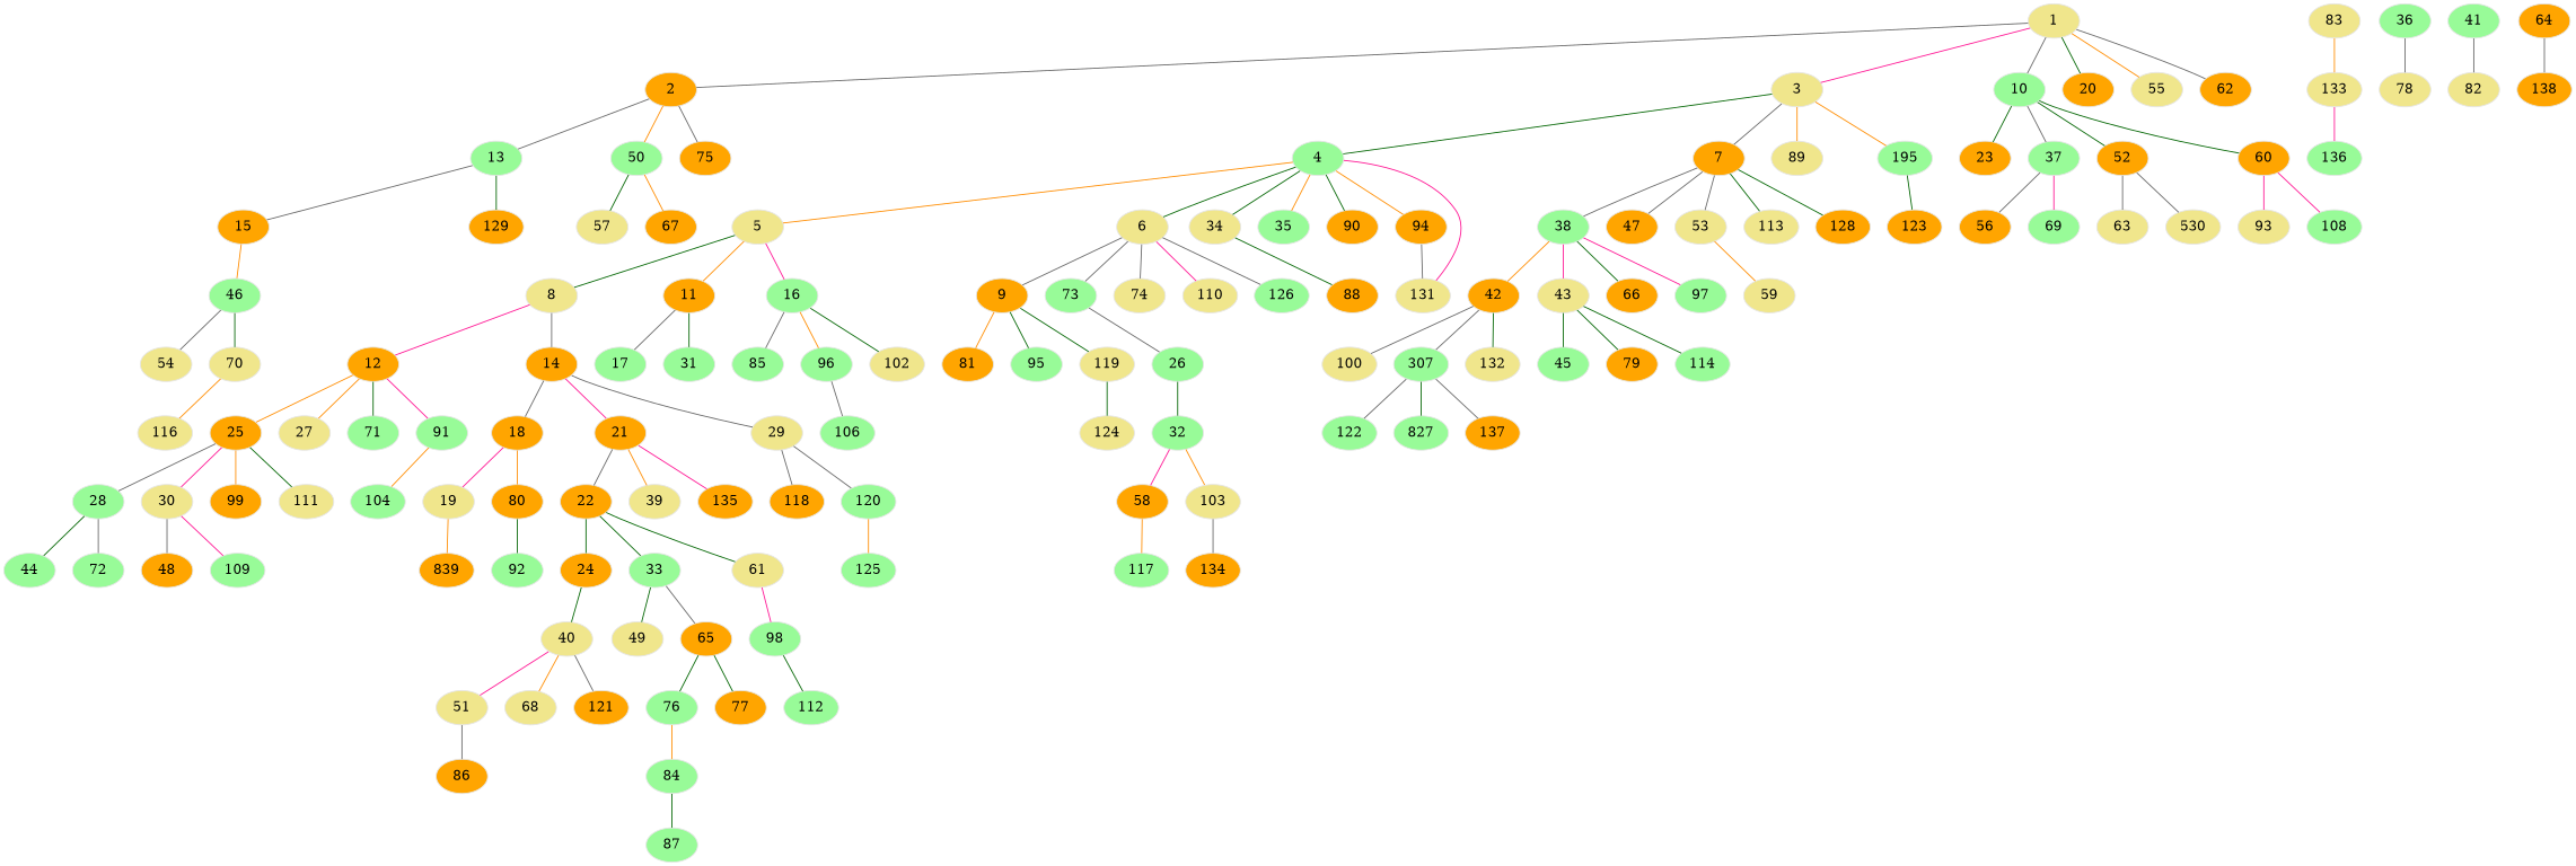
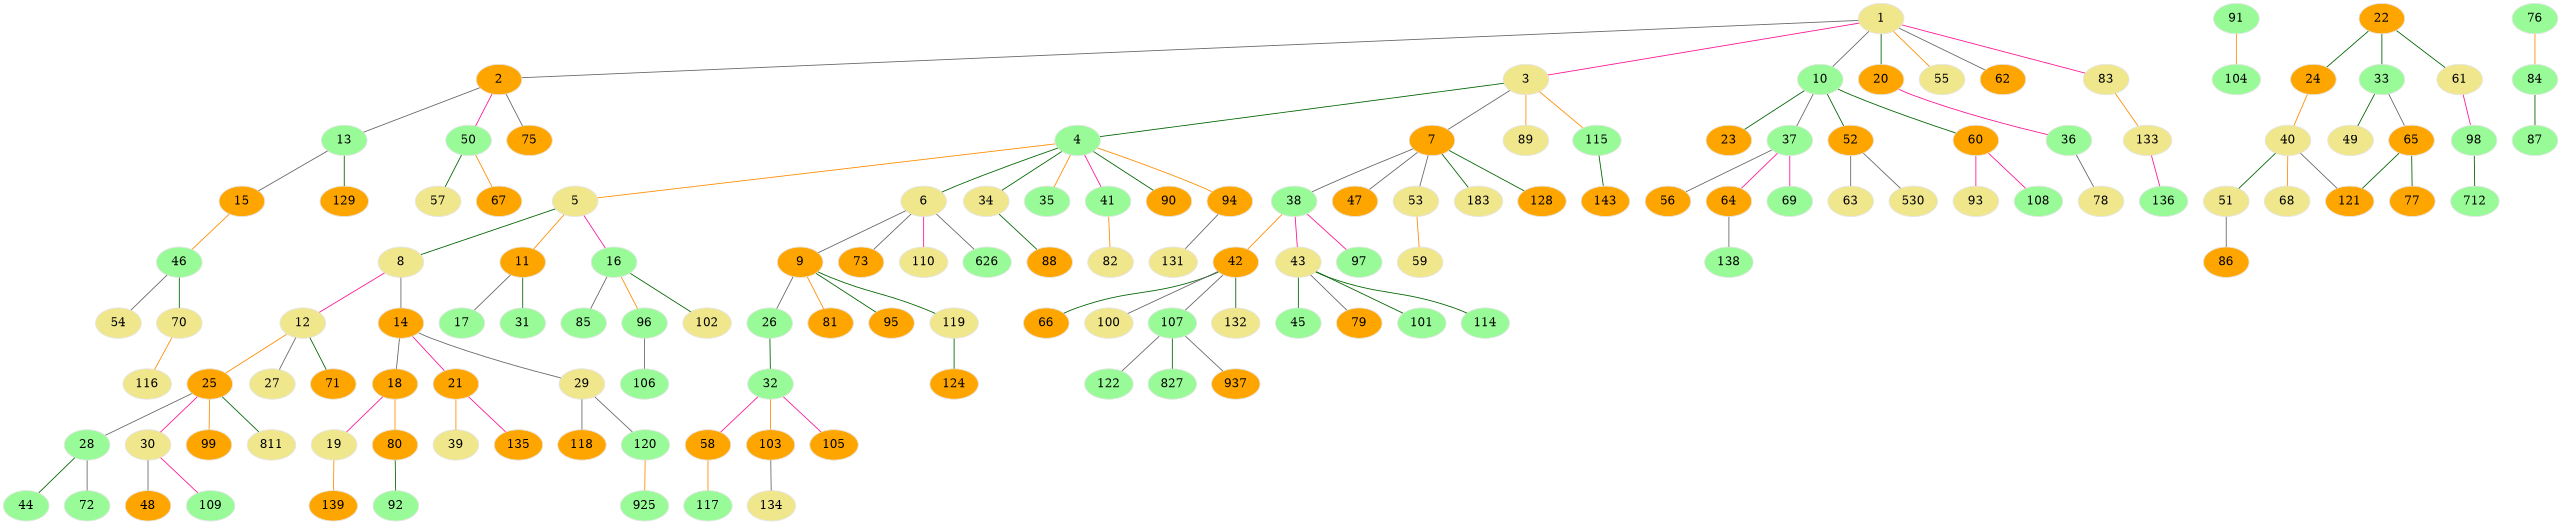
  graph {
    fontname="DejaVu Serif"
    node [color=gray90 fillcolor=palegreen fontname="DejaVu Serif" style=filled]
    edge [color=gray40 fontname="DejaVu Serif"]
    1 [fillcolor=khaki]
    2 [fillcolor=orange]
    3 [fillcolor=khaki]
    10
    20 [fillcolor=orange]
    55 [fillcolor=khaki]
    62 [fillcolor=orange]
    83 [fillcolor=khaki]
    13
    50
    75 [fillcolor=orange]
    4
    7 [fillcolor=orange]
    89 [fillcolor=khaki]
-   115 [label=195]
+   115
    23 [fillcolor=orange]
    37
    52 [fillcolor=orange]
    60 [fillcolor=orange]
    36
    133 [fillcolor=khaki]
    15 [fillcolor=orange]
    129 [fillcolor=orange]
    57 [fillcolor=khaki]
    67 [fillcolor=orange]
    5 [fillcolor=khaki]
    6 [fillcolor=khaki]
    34 [fillcolor=khaki]
    35
    41
    90 [fillcolor=orange]
    94 [fillcolor=orange]
    38
    47 [fillcolor=orange]
    53 [fillcolor=khaki]
-   113 [fillcolor=khaki]
+   113 [fillcolor=khaki label=183]
    128 [fillcolor=orange]
-   123 [fillcolor=orange]
+   123 [fillcolor=orange label=143]
    8 [fillcolor=khaki]
    11 [fillcolor=orange]
    16
    9 [fillcolor=orange]
-   73
-   74 [fillcolor=khaki]
+   73 [fillcolor=orange]
    110 [fillcolor=khaki]
-   126
+   126 [label=626]
    88 [fillcolor=orange]
    82 [fillcolor=khaki]
    131 [fillcolor=khaki]
-   12 [fillcolor=orange]
+   12 [fillcolor=khaki]
    14 [fillcolor=orange]
    17
    31
    85
    96
    102 [fillcolor=khaki]
    26
    81 [fillcolor=orange]
-   95
+   95 [fillcolor=orange]
    119 [fillcolor=khaki]
    42 [fillcolor=orange]
    43 [fillcolor=khaki]
    66 [fillcolor=orange]
    97
    59 [fillcolor=khaki]
    25 [fillcolor=orange]
    27 [fillcolor=khaki]
-   71
+   71 [fillcolor=orange]
    91
    18 [fillcolor=orange]
    21 [fillcolor=orange]
    29 [fillcolor=khaki]
    32
-   124 [fillcolor=khaki]
+   124 [fillcolor=orange]
    56 [fillcolor=orange]
    64 [fillcolor=orange]
    69
    63 [fillcolor=khaki]
    n79 [fillcolor=khaki label=530]
    93 [fillcolor=khaki]
    108
    28
    30 [fillcolor=khaki]
    99 [fillcolor=orange]
-   111 [fillcolor=khaki]
+   111 [fillcolor=khaki label=811]
    104
    46
    19 [fillcolor=khaki]
    80 [fillcolor=orange]
    22 [fillcolor=orange]
    39 [fillcolor=khaki]
    135 [fillcolor=orange]
    118 [fillcolor=orange]
    120
    54 [fillcolor=khaki]
    70 [fillcolor=khaki]
    106
-   139 [fillcolor=orange label=839]
+   139 [fillcolor=orange]
    92
    78 [fillcolor=khaki]
    24 [fillcolor=orange]
    33
    61 [fillcolor=khaki]
    40 [fillcolor=khaki]
    49 [fillcolor=khaki]
    65 [fillcolor=orange]
    98
    51 [fillcolor=khaki]
    68 [fillcolor=khaki]
    121 [fillcolor=orange]
    44
    72
    48 [fillcolor=orange]
    109
    58 [fillcolor=orange]
-   103 [fillcolor=khaki]
-   125
+   103 [fillcolor=orange]
+   105 [fillcolor=orange]
+   125 [label=925]
    117
-   134 [fillcolor=orange]
+   134 [fillcolor=khaki]
    76
    77 [fillcolor=orange]
-   138 [fillcolor=orange]
+   138
    100 [fillcolor=khaki]
-   107 [label=307]
+   107
    132 [fillcolor=khaki]
    45
    79 [fillcolor=orange]
+   101
    114
    86 [fillcolor=orange]
    122
    n133 [label=827]
-   137 [fillcolor=orange]
+   137 [fillcolor=orange label=937]
    116 [fillcolor=khaki]
-   112
+   112 [label=712]
    84
    87
    136
    1 -- 2
    1 -- 3 [color=deeppink]
    1 -- 10
    1 -- 20 [color=darkgreen]
    1 -- 55 [color=darkorange]
    1 -- 62
+   1 -- 83 [color=deeppink]
    2 -- 13
-   2 -- 50 [color=darkorange]
+   2 -- 50 [color=deeppink]
    2 -- 75
    3 -- 4 [color=darkgreen]
    3 -- 7
    3 -- 89 [color=darkorange]
    3 -- 115 [color=darkorange]
    10 -- 23 [color=darkgreen]
    10 -- 37
    10 -- 52 [color=darkgreen]
    10 -- 60 [color=darkgreen]
+   20 -- 36 [color=deeppink]
    83 -- 133 [color=darkorange]
    13 -- 15
    13 -- 129 [color=darkgreen]
    50 -- 57 [color=darkgreen]
    50 -- 67 [color=darkorange]
    4 -- 5 [color=darkorange]
    4 -- 6 [color=darkgreen]
    4 -- 34 [color=darkgreen]
    4 -- 35 [color=darkorange]
-   4 -- 131 [color=deeppink]
+   4 -- 41 [color=deeppink]
    4 -- 90 [color=darkgreen]
    4 -- 94 [color=darkorange]
    7 -- 38
    7 -- 47
    7 -- 53
    7 -- 113 [color=darkgreen]
    7 -- 128 [color=darkgreen]
    115 -- 123 [color=darkgreen]
    37 -- 56
+   37 -- 64 [color=deeppink]
    37 -- 69 [color=deeppink]
    52 -- 63
    52 -- n79
    60 -- 93 [color=deeppink]
    60 -- 108 [color=deeppink]
    36 -- 78
    133 -- 136 [color=deeppink]
    15 -- 46 [color=darkorange]
    5 -- 8 [color=darkgreen]
    5 -- 11 [color=darkorange]
    5 -- 16 [color=deeppink]
    6 -- 9
    6 -- 73
-   6 -- 74
    6 -- 110 [color=deeppink]
    6 -- 126
    34 -- 88 [color=darkgreen]
-   41 -- 82
+   41 -- 82 [color=darkorange]
    94 -- 131
    38 -- 42 [color=darkorange]
    38 -- 43 [color=deeppink]
-   38 -- 66 [color=darkgreen]
+   42 -- 66 [color=darkgreen]
    38 -- 97 [color=deeppink]
    53 -- 59 [color=darkorange]
    8 -- 12 [color=deeppink]
    8 -- 14
    11 -- 17
    11 -- 31 [color=darkgreen]
    16 -- 85
    16 -- 96 [color=darkorange]
    16 -- 102 [color=darkgreen]
-   73 -- 26
+   9 -- 26
    9 -- 81 [color=darkorange]
    9 -- 95 [color=darkgreen]
    9 -- 119 [color=darkgreen]
    12 -- 25 [color=darkorange]
-   12 -- 27 [color=darkorange]
+   12 -- 27
    12 -- 71 [color=darkgreen]
-   12 -- 91 [color=deeppink]
    14 -- 18
    14 -- 21 [color=deeppink]
    14 -- 29
    96 -- 106
    26 -- 32 [color=darkgreen]
    119 -- 124 [color=darkgreen]
    42 -- 100
    42 -- 107
    42 -- 132 [color=darkgreen]
    43 -- 45 [color=darkgreen]
-   43 -- 79 [color=darkgreen]
+   43 -- 79
+   43 -- 101 [color=darkgreen]
    43 -- 114 [color=darkgreen]
    25 -- 28
    25 -- 30 [color=deeppink]
    25 -- 99 [color=darkorange]
    25 -- 111 [color=darkgreen]
    91 -- 104 [color=darkorange]
    18 -- 19 [color=deeppink]
    18 -- 80 [color=darkorange]
-   21 -- 22
    21 -- 39 [color=darkorange]
    21 -- 135 [color=deeppink]
    29 -- 118
    29 -- 120
    32 -- 58 [color=deeppink]
    32 -- 103 [color=darkorange]
+   32 -- 105 [color=deeppink]
    64 -- 138
    28 -- 44 [color=darkgreen]
    28 -- 72
    30 -- 48
    30 -- 109 [color=deeppink]
    46 -- 54
    46 -- 70 [color=darkgreen]
    19 -- 139 [color=darkorange]
    80 -- 92 [color=darkgreen]
    22 -- 24 [color=darkgreen]
    22 -- 33 [color=darkgreen]
    22 -- 61 [color=darkgreen]
    120 -- 125 [color=darkorange]
    70 -- 116 [color=darkorange]
-   24 -- 40 [color=darkgreen]
+   24 -- 40 [color=darkorange]
    33 -- 49 [color=darkgreen]
    33 -- 65
    61 -- 98 [color=deeppink]
-   40 -- 51 [color=deeppink]
+   40 -- 51 [color=darkgreen]
    40 -- 68 [color=darkorange]
    40 -- 121
-   65 -- 76 [color=darkgreen]
+   65 -- 121 [color=darkgreen]
    65 -- 77 [color=darkgreen]
    98 -- 112 [color=darkgreen]
    51 -- 86
    58 -- 117 [color=darkorange]
    103 -- 134
    76 -- 84 [color=darkorange]
    107 -- 122
    107 -- n133 [color=darkgreen]
    107 -- 137
    84 -- 87 [color=darkgreen]
  }
